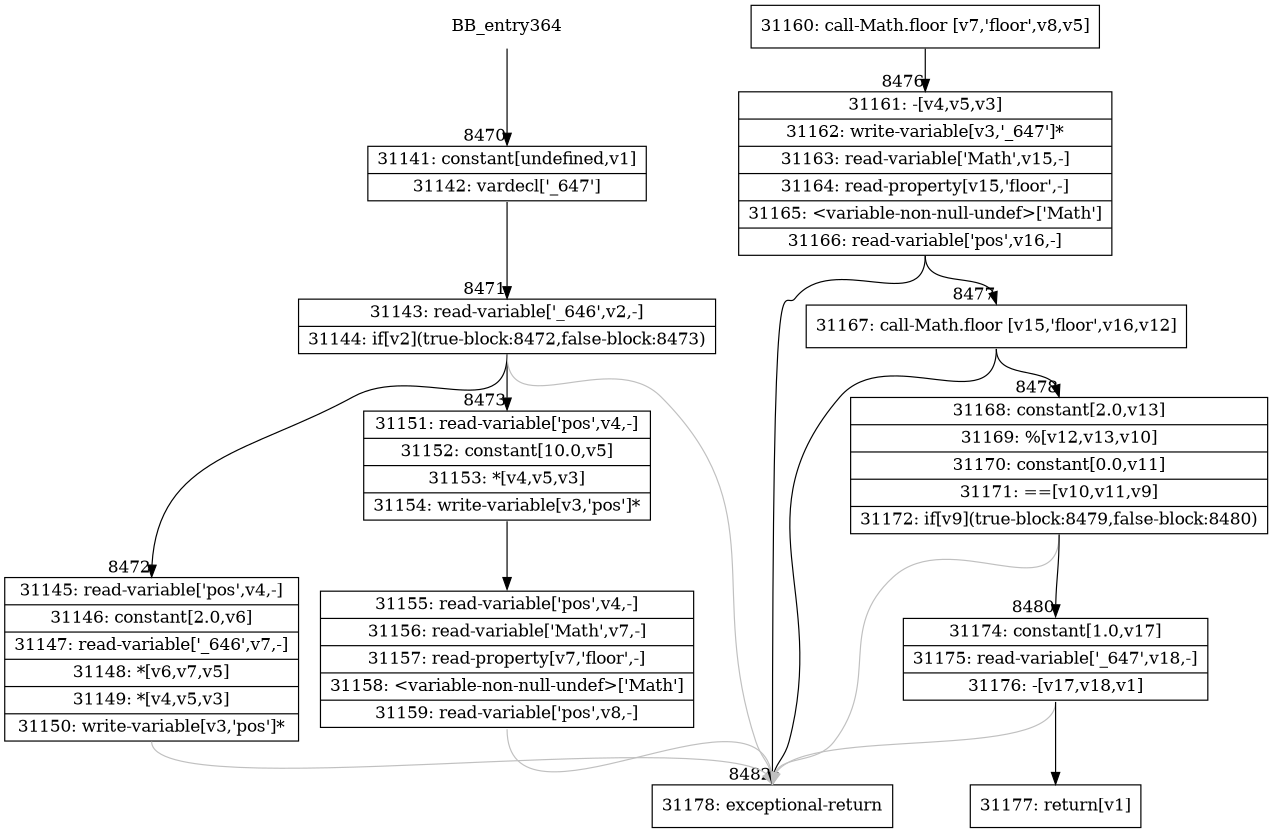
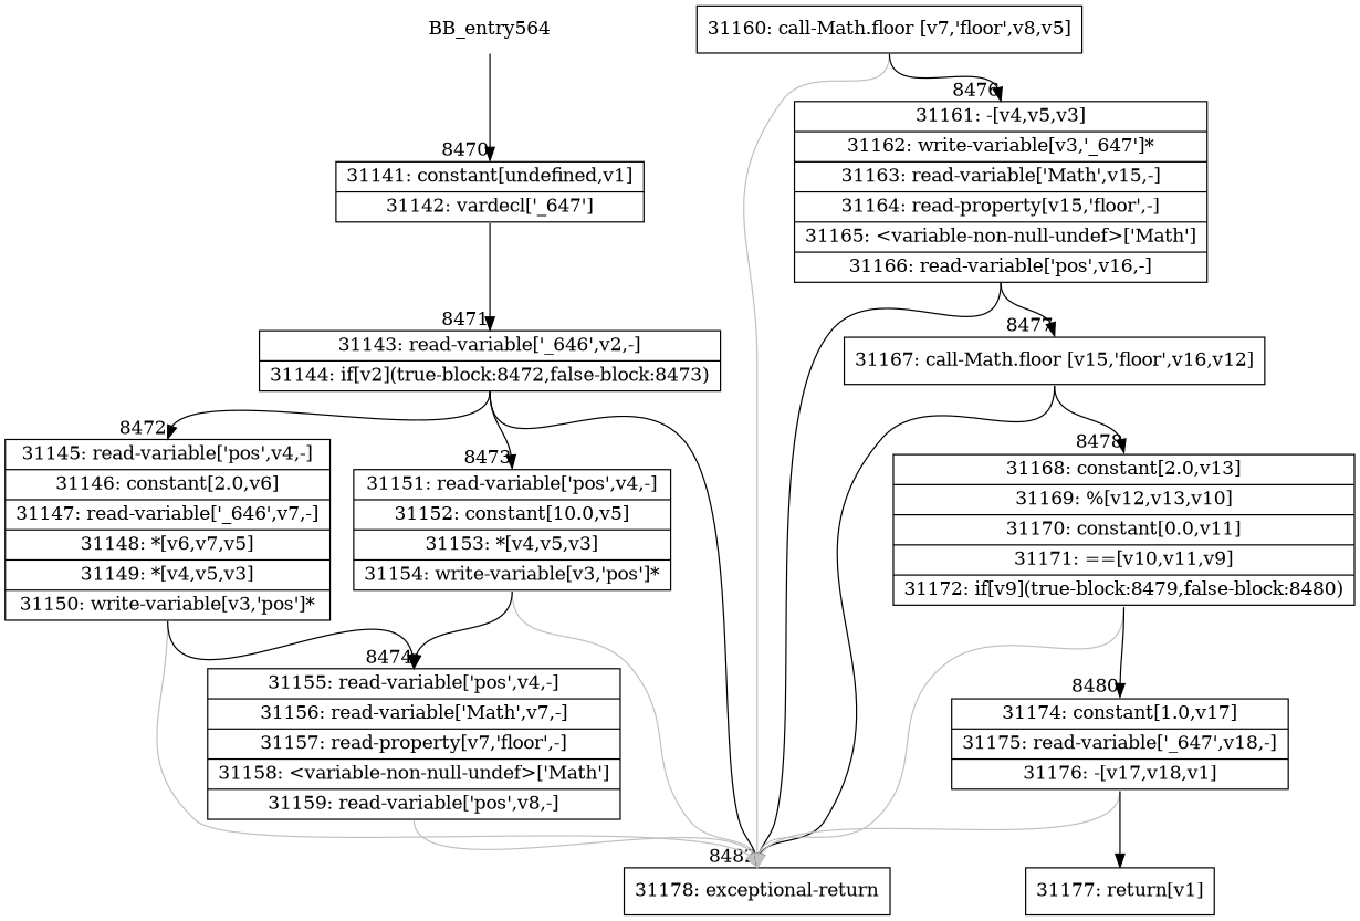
  digraph {
    rankdir=TD
    node [shape=record]
    edge [headport=n tailport=s]
-   BB_entry564 [shape=none label=BB_entry364]
+   BB_entry564 [shape=none]
    n2 [label="{31141: constant[undefined,v1]|31142: vardecl['_647']}"]
    n3 [label="{31143: read-variable['_646',v2,-]|31144: if[v2](true-block:8472,false-block:8473)}"]
    n4 [label="{31145: read-variable['pos',v4,-]|31146: constant[2.0,v6]|31147: read-variable['_646',v7,-]|31148: *[v6,v7,v5]|31149: *[v4,v5,v3]|31150: write-variable[v3,'pos']*}"]
    n5 [label="{31151: read-variable['pos',v4,-]|31152: constant[10.0,v5]|31153: *[v4,v5,v3]|31154: write-variable[v3,'pos']*}"]
    n6 [label="{31178: exceptional-return}"]
    n7 [label="{31155: read-variable['pos',v4,-]|31156: read-variable['Math',v7,-]|31157: read-property[v7,'floor',-]|31158: \<variable-non-null-undef\>['Math']|31159: read-variable['pos',v8,-]}"]
    n8 [label="{31160: call-Math.floor [v7,'floor',v8,v5]}"]
    n9 [label="{31161: -[v4,v5,v3]|31162: write-variable[v3,'_647']*|31163: read-variable['Math',v15,-]|31164: read-property[v15,'floor',-]|31165: \<variable-non-null-undef\>['Math']|31166: read-variable['pos',v16,-]}"]
    n10 [label="{31167: call-Math.floor [v15,'floor',v16,v12]}"]
    n11 [label="{31168: constant[2.0,v13]|31169: %[v12,v13,v10]|31170: constant[0.0,v11]|31171: ==[v10,v11,v9]|31172: if[v9](true-block:8479,false-block:8480)}"]
    n12 [label="{31174: constant[1.0,v17]|31175: read-variable['_647',v18,-]|31176: -[v17,v18,v1]}"]
    n13 [label="{31177: return[v1]}"]
    BB_entry564 -> n2 [headlabel="    8470"]
    n2 -> n3 [headlabel="      8471"]
    n3 -> n4 [headlabel="      8472"]
    n3 -> n5 [headlabel="      8473"]
-   n3 -> n6 [color=gray headlabel="      8482"]
+   n3 -> n6 [color=black headlabel="      8482"]
    n4 -> n6 [color=gray]
+   n4 -> n7 [headlabel="      8474"]
+   n5 -> n6 [color=gray]
    n5 -> n7
    n7 -> n6 [color=gray]
+   n8 -> n6 [color=gray]
    n8 -> n9 [headlabel="      8476"]
    n9 -> n6 [color=black]
    n9 -> n10 [headlabel="      8477"]
    n10 -> n6 [color=black]
    n10 -> n11 [headlabel="      8478"]
    n11 -> n6 [color=gray]
    n11 -> n12 [headlabel="      8480"]
    n12 -> n6 [color=gray]
    n12 -> n13
  }
